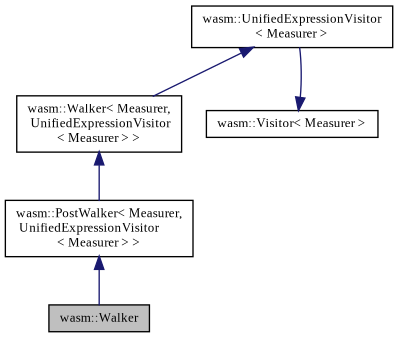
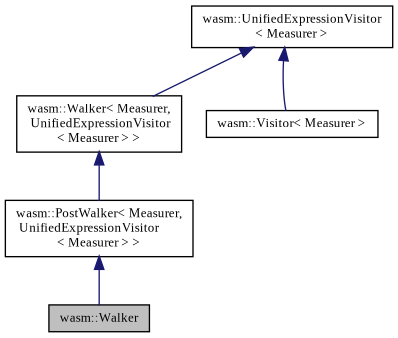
  digraph {
    fontname="Liberation Serif"
    node [color=black fillcolor=white fontname="Liberation Serif" fontsize=10 shape=record style=filled]
    edge [color=midnightblue dir=back fontname="Liberation Serif" fontsize=10 labelfontname=Helvetica labelfontsize=10 style=solid]
    n1 [fillcolor=grey75 fontcolor=black height=0.2 label="wasm::Walker" width=0.4]
    n2 [height=0.2 label="wasm::PostWalker\< Measurer,\l UnifiedExpressionVisitor\l\< Measurer \> \>" width=0.4]
    n3 [height=0.2 label="wasm::Walker\< Measurer,\l UnifiedExpressionVisitor\l\< Measurer \> \>" width=0.4]
    n4 [height=0.2 label="wasm::UnifiedExpressionVisitor\l\< Measurer \>" width=0.4]
    n5 [height=0.2 label="wasm::Visitor\< Measurer \>" width=0.4]
    n2 -> n1
    n3 -> n2
    n4 -> n3
-   n5 -> n4
+   n4 -> n5
  }
